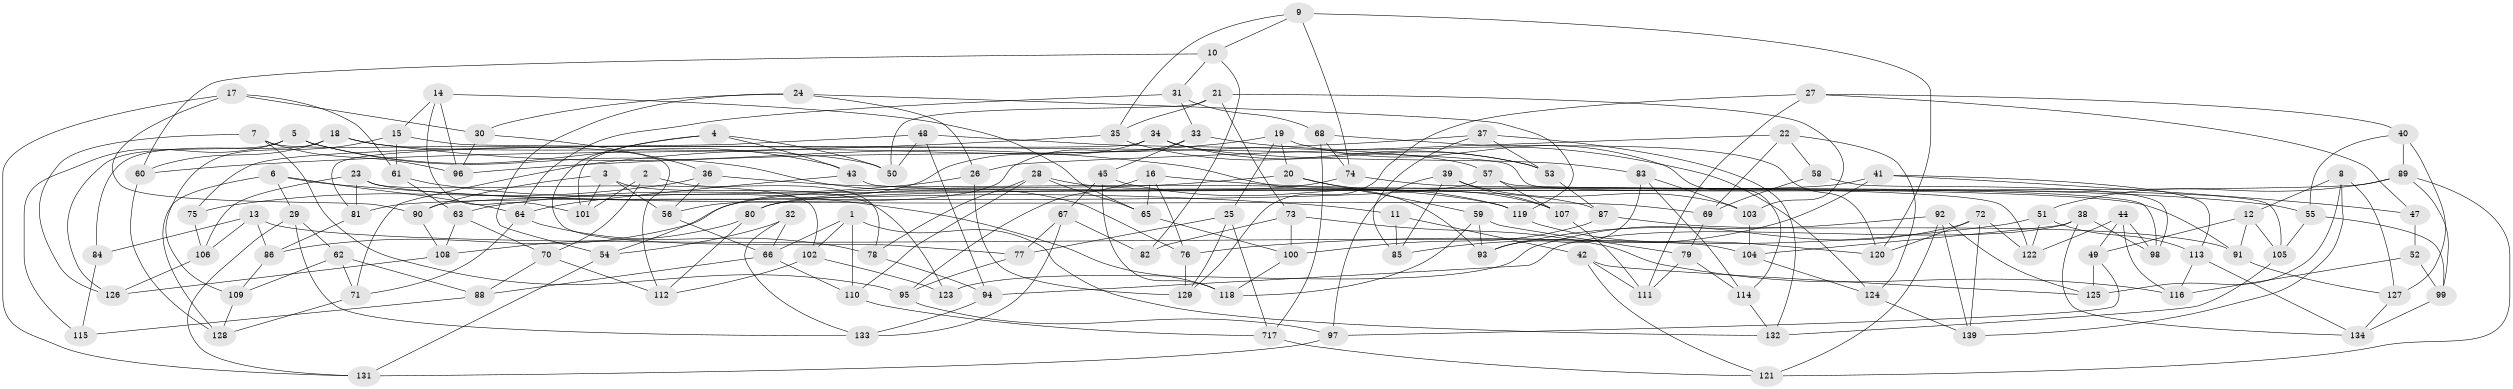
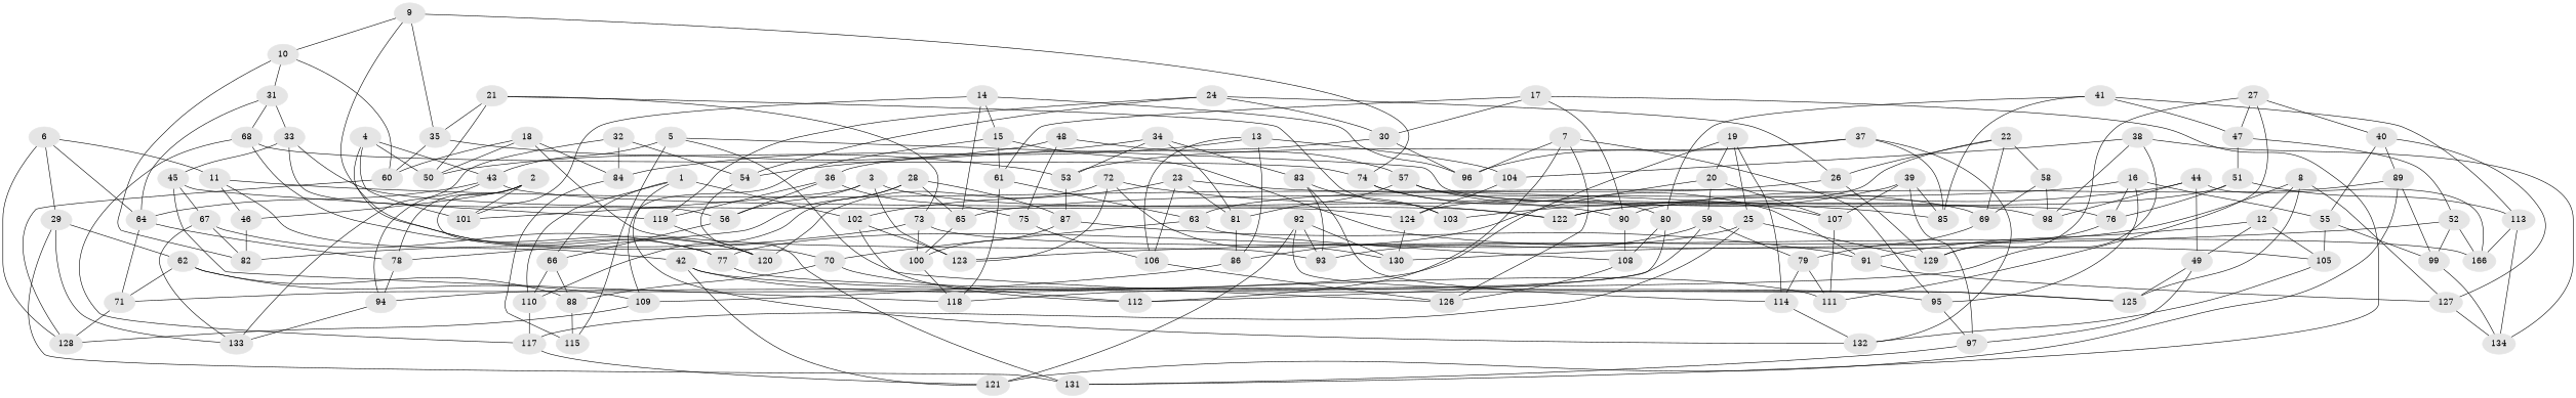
  graph {
    node [color=gray90 style=filled]
    1
    66
    102
    110
    132
    88
    123
    112
-   117 [label=717]
+   117
    2
+   46
    70
    78
    101
    82
    94
    3
    56
    90
    108
    4
    43
    50
    77
    64
    122
    95
    5
    76
    115
    126
    129
    6
    11
    29
    128
    42
    85
    131
    62
    133
    71
    7
    96
    97
    8
    12
    125
    127
-   130 [label=139]
+   130
    49
    91
    105
    134
    9
    10
    35
    74
    120
    31
    60
    53
    80
    33
    68
    111
    121
    13
    84
    86
    104
    106
    109
    124
    14
    15
    65
    61
    100
    63
    118
    16
    55
    99
    17
    30
    36
    18
    93
    19
    20
    25
    114
    59
    107
    79
    21
    73
    103
-   116
+   116 [label=166]
    22
    26
    58
    69
    98
    23
    81
    24
    54
    119
    27
    40
    47
    89
    51
    52
    28
    87
    75
    45
    32
    67
    34
    83
    37
    38
    39
    41
    113
    44
    48
    57
    72
    92
    1 -- 66
    1 -- 102
    1 -- 110
    1 -- 132
    66 -- 110
    66 -- 88
    102 -- 123
    102 -- 112
    110 -- 117
    88 -- 115
    117 -- 121
+   2 -- 46
    2 -- 70
    2 -- 78
    2 -- 101
+   46 -- 82
    70 -- 88
    70 -- 112
    78 -- 94
    94 -- 133
    3 -- 123
    3 -- 101
    3 -- 56
    3 -- 90
    56 -- 66
    90 -- 108
    108 -- 126
    4 -- 101
    4 -- 43
    4 -- 50
    4 -- 77
    43 -- 64
    43 -- 122
    77 -- 95
    64 -- 78
    64 -- 71
    95 -- 97
    5 -- 43
    5 -- 76
    5 -- 115
    5 -- 126
    76 -- 129
    6 -- 64
    6 -- 11
    6 -- 29
    6 -- 128
+   11 -- 46
    11 -- 42
    11 -- 85
    29 -- 131
    29 -- 62
    29 -- 133
    42 -- 125
    42 -- 111
    42 -- 121
    62 -- 88
    62 -- 71
    62 -- 109
    71 -- 128
    7 -- 112
    7 -- 95
    7 -- 126
    7 -- 96
    97 -- 131
    8 -- 12
    8 -- 125
    8 -- 127
    8 -- 130
    12 -- 49
    12 -- 91
    12 -- 105
    127 -- 134
    49 -- 97
    49 -- 125
    91 -- 127
    105 -- 132
    9 -- 10
    9 -- 35
    9 -- 74
    9 -- 120
    10 -- 82
    10 -- 31
    10 -- 60
    35 -- 60
    35 -- 53
    74 -- 91
    74 -- 80
    31 -- 64
    31 -- 33
    31 -- 68
    60 -- 128
    53 -- 87
    80 -- 112
    80 -- 108
    33 -- 56
    33 -- 124
    33 -- 45
    68 -- 117
    68 -- 74
    68 -- 120
    13 -- 84
    13 -- 86
    13 -- 104
    13 -- 106
    84 -- 115
    86 -- 109
    104 -- 124
    106 -- 126
    109 -- 128
    124 -- 130
    14 -- 101
    14 -- 96
    14 -- 15
    14 -- 65
    15 -- 105
    15 -- 109
    15 -- 61
    65 -- 100
    61 -- 63
    61 -- 118
    100 -- 118
    63 -- 70
    63 -- 108
    16 -- 95
    16 -- 76
    16 -- 65
    16 -- 55
    55 -- 105
    55 -- 99
    99 -- 134
    17 -- 90
    17 -- 131
    17 -- 61
    17 -- 30
    30 -- 96
    30 -- 36
    36 -- 56
    36 -- 119
    36 -- 75
    18 -- 50
    18 -- 60
    18 -- 84
    18 -- 93
    19 -- 71
    19 -- 20
    19 -- 25
    19 -- 114
    20 -- 86
    20 -- 59
    20 -- 107
    25 -- 117
    25 -- 77
    25 -- 129
    114 -- 132
    59 -- 118
    59 -- 93
    59 -- 79
    107 -- 111
    79 -- 111
    79 -- 114
    21 -- 50
    21 -- 35
    21 -- 73
    21 -- 103
    73 -- 82
    73 -- 100
    73 -- 116
-   103 -- 104
    22 -- 124
    22 -- 26
    22 -- 58
    22 -- 69
    26 -- 129
    26 -- 63
    58 -- 69
    58 -- 98
    69 -- 79
    23 -- 102
    23 -- 106
    23 -- 69
    23 -- 81
    81 -- 86
    24 -- 30
    24 -- 26
    24 -- 54
    24 -- 119
    54 -- 131
    119 -- 120
    27 -- 129
    27 -- 111
    27 -- 40
    27 -- 47
    40 -- 127
    40 -- 55
    40 -- 89
-   89 -- 51
+   47 -- 51
    47 -- 52
    89 -- 90
    89 -- 121
    89 -- 99
    51 -- 122
    51 -- 76
    51 -- 113
+   52 -- 123
    52 -- 99
    52 -- 116
    28 -- 110
    28 -- 78
    28 -- 65
    28 -- 87
    87 -- 91
    87 -- 100
    75 -- 106
    45 -- 118
    45 -- 119
    45 -- 67
    32 -- 133
-   32 -- 66
+   32 -- 84
    32 -- 54
    67 -- 82
    67 -- 77
    67 -- 133
    34 -- 53
    34 -- 81
    34 -- 54
    34 -- 83
    83 -- 93
    83 -- 114
    83 -- 103
    37 -- 132
    37 -- 85
    37 -- 96
    37 -- 53
    38 -- 94
    38 -- 134
    38 -- 104
    38 -- 98
    39 -- 85
    39 -- 97
    39 -- 107
    39 -- 103
    41 -- 85
    41 -- 80
    41 -- 47
    41 -- 113
    113 -- 134
    113 -- 116
    44 -- 122
    44 -- 49
    44 -- 116
    44 -- 98
-   48 -- 94
+   43 -- 94
    48 -- 50
    48 -- 75
    48 -- 57
    57 -- 107
    57 -- 98
    57 -- 81
    72 -- 123
    72 -- 122
    72 -- 130
    72 -- 120
    92 -- 125
    92 -- 130
    92 -- 121
    92 -- 93
  }
